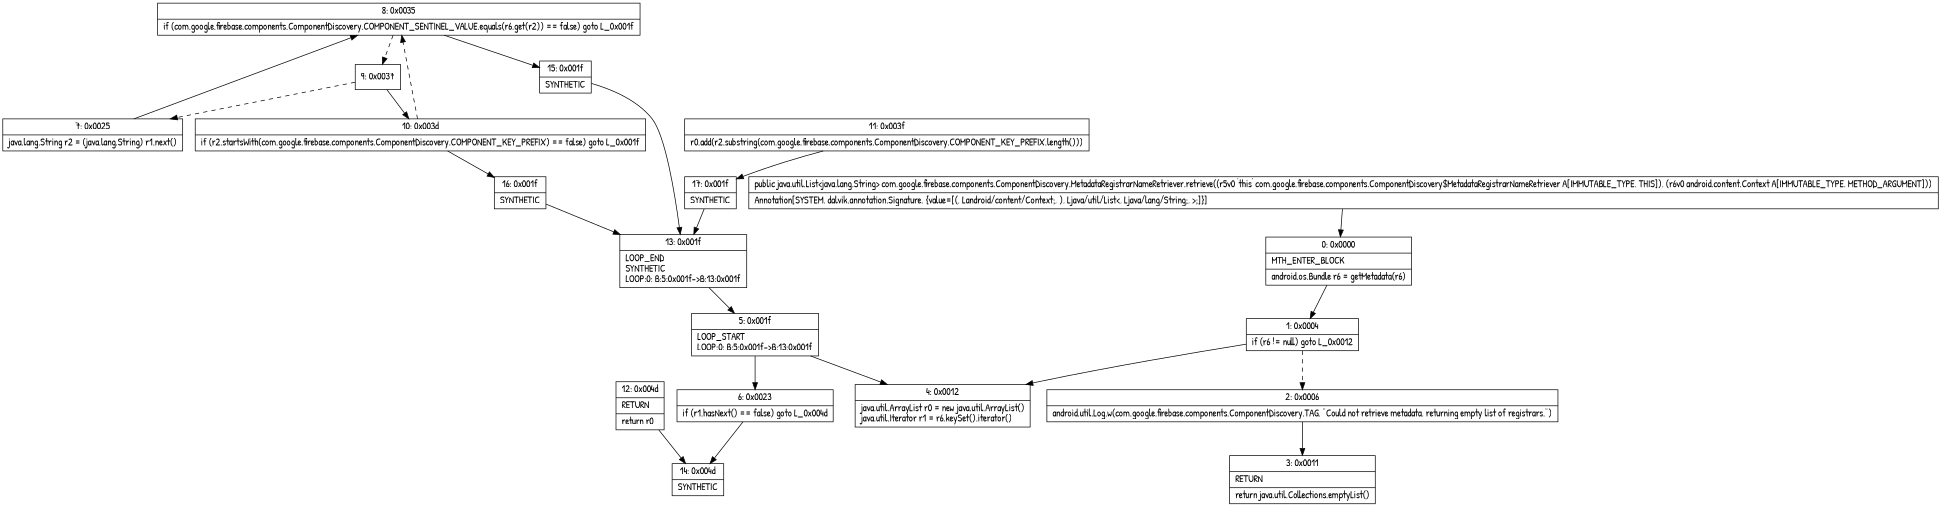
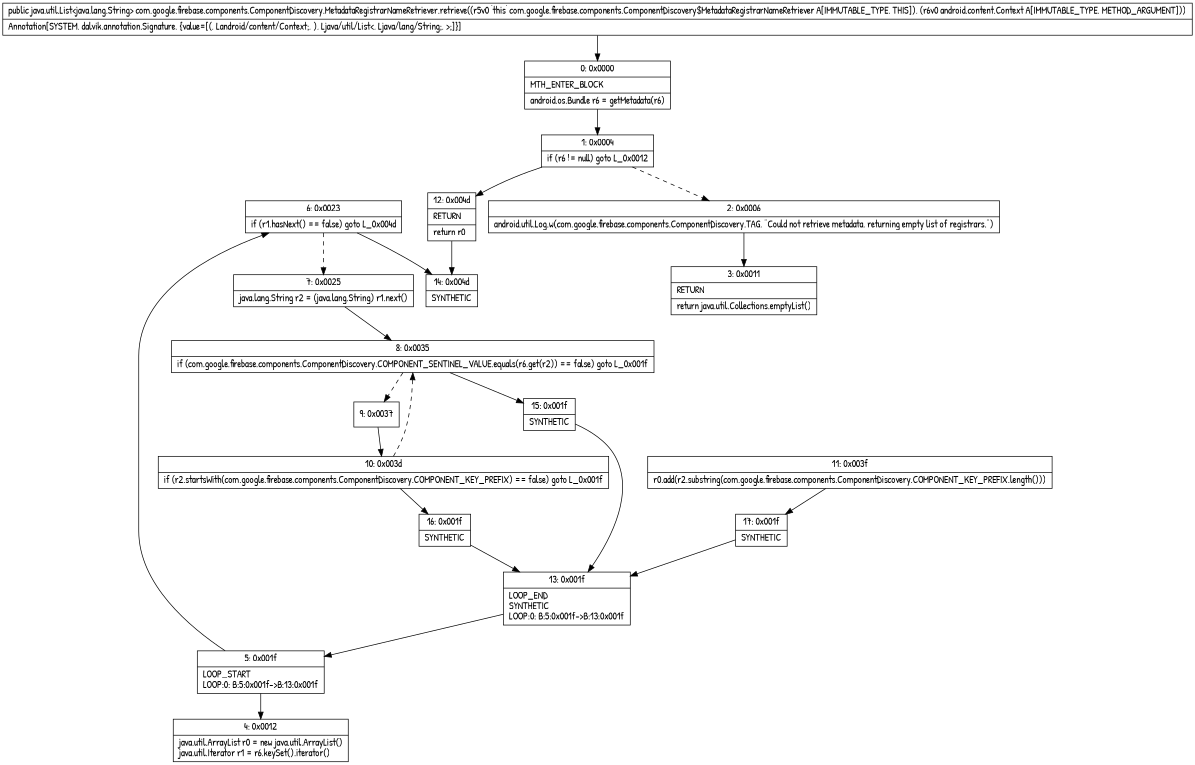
  digraph {
    fontname="Patrick Hand"
    node [fontname="Patrick Hand" shape=record]
    edge [fontname="Patrick Hand"]
    n1 [label="{0\:\ 0x0000|MTH_ENTER_BLOCK\l|android.os.Bundle r6 = getMetadata(r6)\l}"]
    n2 [label="{1\:\ 0x0004|if (r6 != null) goto L_0x0012\l}"]
    n3 [label="{2\:\ 0x0006|android.util.Log.w(com.google.firebase.components.ComponentDiscovery.TAG, \"Could not retrieve metadata, returning empty list of registrars.\")\l}"]
    n4 [label="{4\:\ 0x0012|java.util.ArrayList r0 = new java.util.ArrayList()\ljava.util.Iterator r1 = r6.keySet().iterator()\l}"]
    n5 [label="{3\:\ 0x0011|RETURN\l|return java.util.Collections.emptyList()\l}"]
    n6 [label="{5\:\ 0x001f|LOOP_START\lLOOP:0: B:5:0x001f\-\>B:13:0x001f\l}"]
    n7 [label="{6\:\ 0x0023|if (r1.hasNext() == false) goto L_0x004d\l}"]
    n8 [label="{7\:\ 0x0025|java.lang.String r2 = (java.lang.String) r1.next()\l}"]
    n9 [label="{14\:\ 0x004d|SYNTHETIC\l}"]
    n10 [label="{8\:\ 0x0035|if (com.google.firebase.components.ComponentDiscovery.COMPONENT_SENTINEL_VALUE.equals(r6.get(r2)) == false) goto L_0x001f\l}"]
    n11 [label="{9\:\ 0x0037}"]
    n12 [label="{15\:\ 0x001f|SYNTHETIC\l}"]
    n13 [label="{10\:\ 0x003d|if (r2.startsWith(com.google.firebase.components.ComponentDiscovery.COMPONENT_KEY_PREFIX) == false) goto L_0x001f\l}"]
    n14 [label="{13\:\ 0x001f|LOOP_END\lSYNTHETIC\lLOOP:0: B:5:0x001f\-\>B:13:0x001f\l}"]
    n15 [label="{16\:\ 0x001f|SYNTHETIC\l}"]
    n16 [label="{11\:\ 0x003f|r0.add(r2.substring(com.google.firebase.components.ComponentDiscovery.COMPONENT_KEY_PREFIX.length()))\l}"]
    n17 [label="{17\:\ 0x001f|SYNTHETIC\l}"]
    n18 [label="{12\:\ 0x004d|RETURN\l|return r0\l}"]
    n19 [label="{public java.util.List\<java.lang.String\> com.google.firebase.components.ComponentDiscovery.MetadataRegistrarNameRetriever.retrieve((r5v0 'this' com.google.firebase.components.ComponentDiscovery$MetadataRegistrarNameRetriever A[IMMUTABLE_TYPE, THIS]), (r6v0 android.content.Context A[IMMUTABLE_TYPE, METHOD_ARGUMENT]))  | Annotation[SYSTEM, dalvik.annotation.Signature, \{value=[(, Landroid\/content\/Context;, ), Ljava\/util\/List\<, Ljava\/lang\/String;, \>;]\}]\l}"]
    n1 -> n2
    n2 -> n3 [style=dashed]
-   n2 -> n4
+   n2 -> n18
    n3 -> n5
    n6 -> n4
    n6 -> n7
-   n11 -> n8 [style=dashed]
+   n7 -> n8 [style=dashed]
    n7 -> n9
    n8 -> n10
    n10 -> n11 [style=dashed]
    n10 -> n12
    n11 -> n13
    n12 -> n14
    n13 -> n10 [style=dashed]
    n13 -> n15
    n14 -> n6
    n15 -> n14
    n16 -> n17
    n17 -> n14
    n18 -> n9
    n19 -> n1
  }
